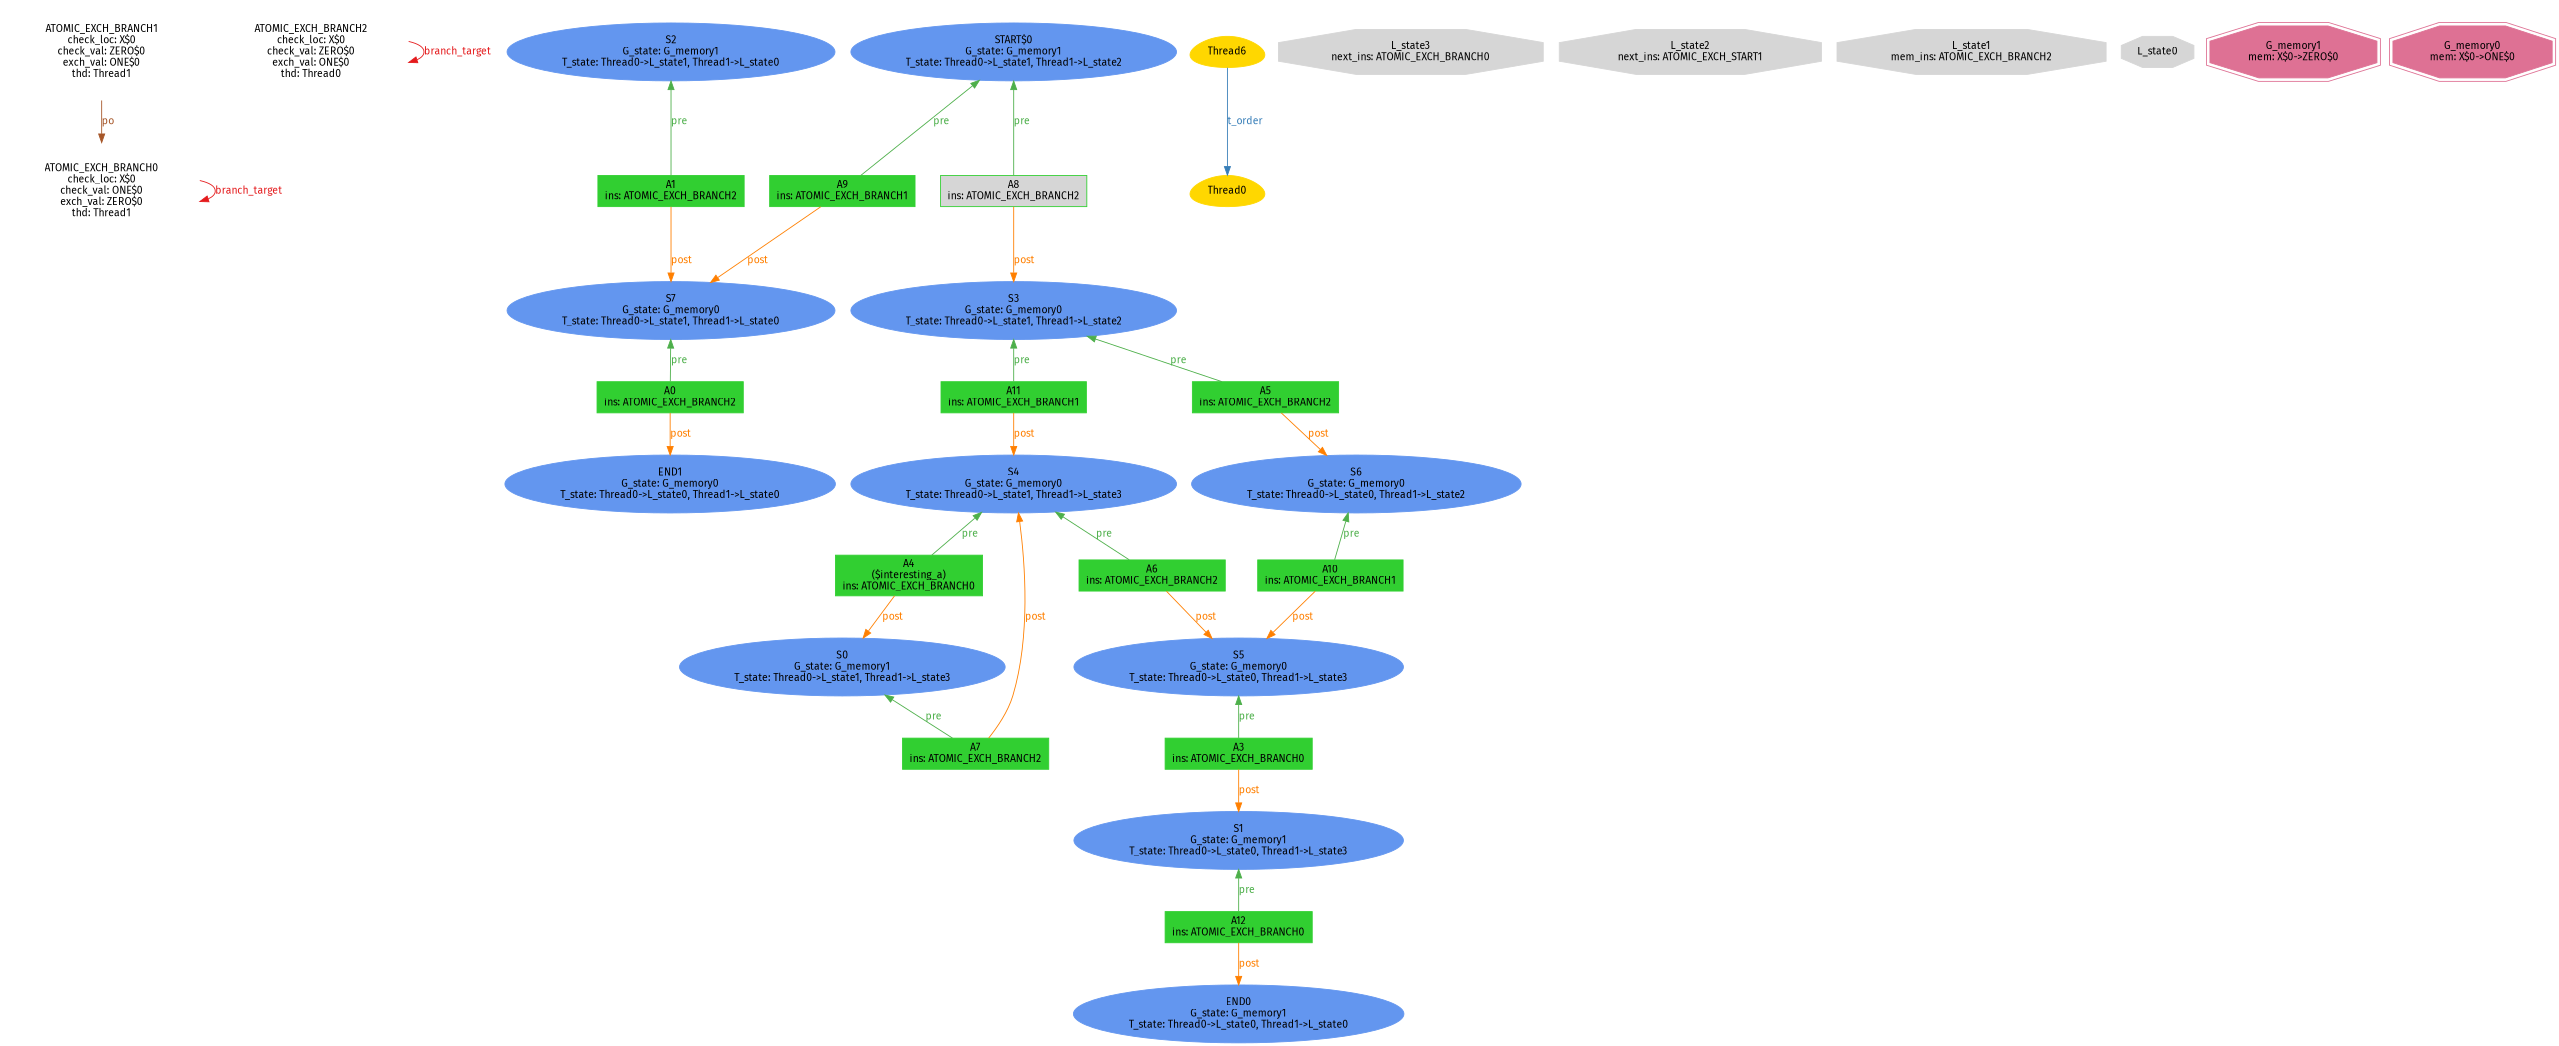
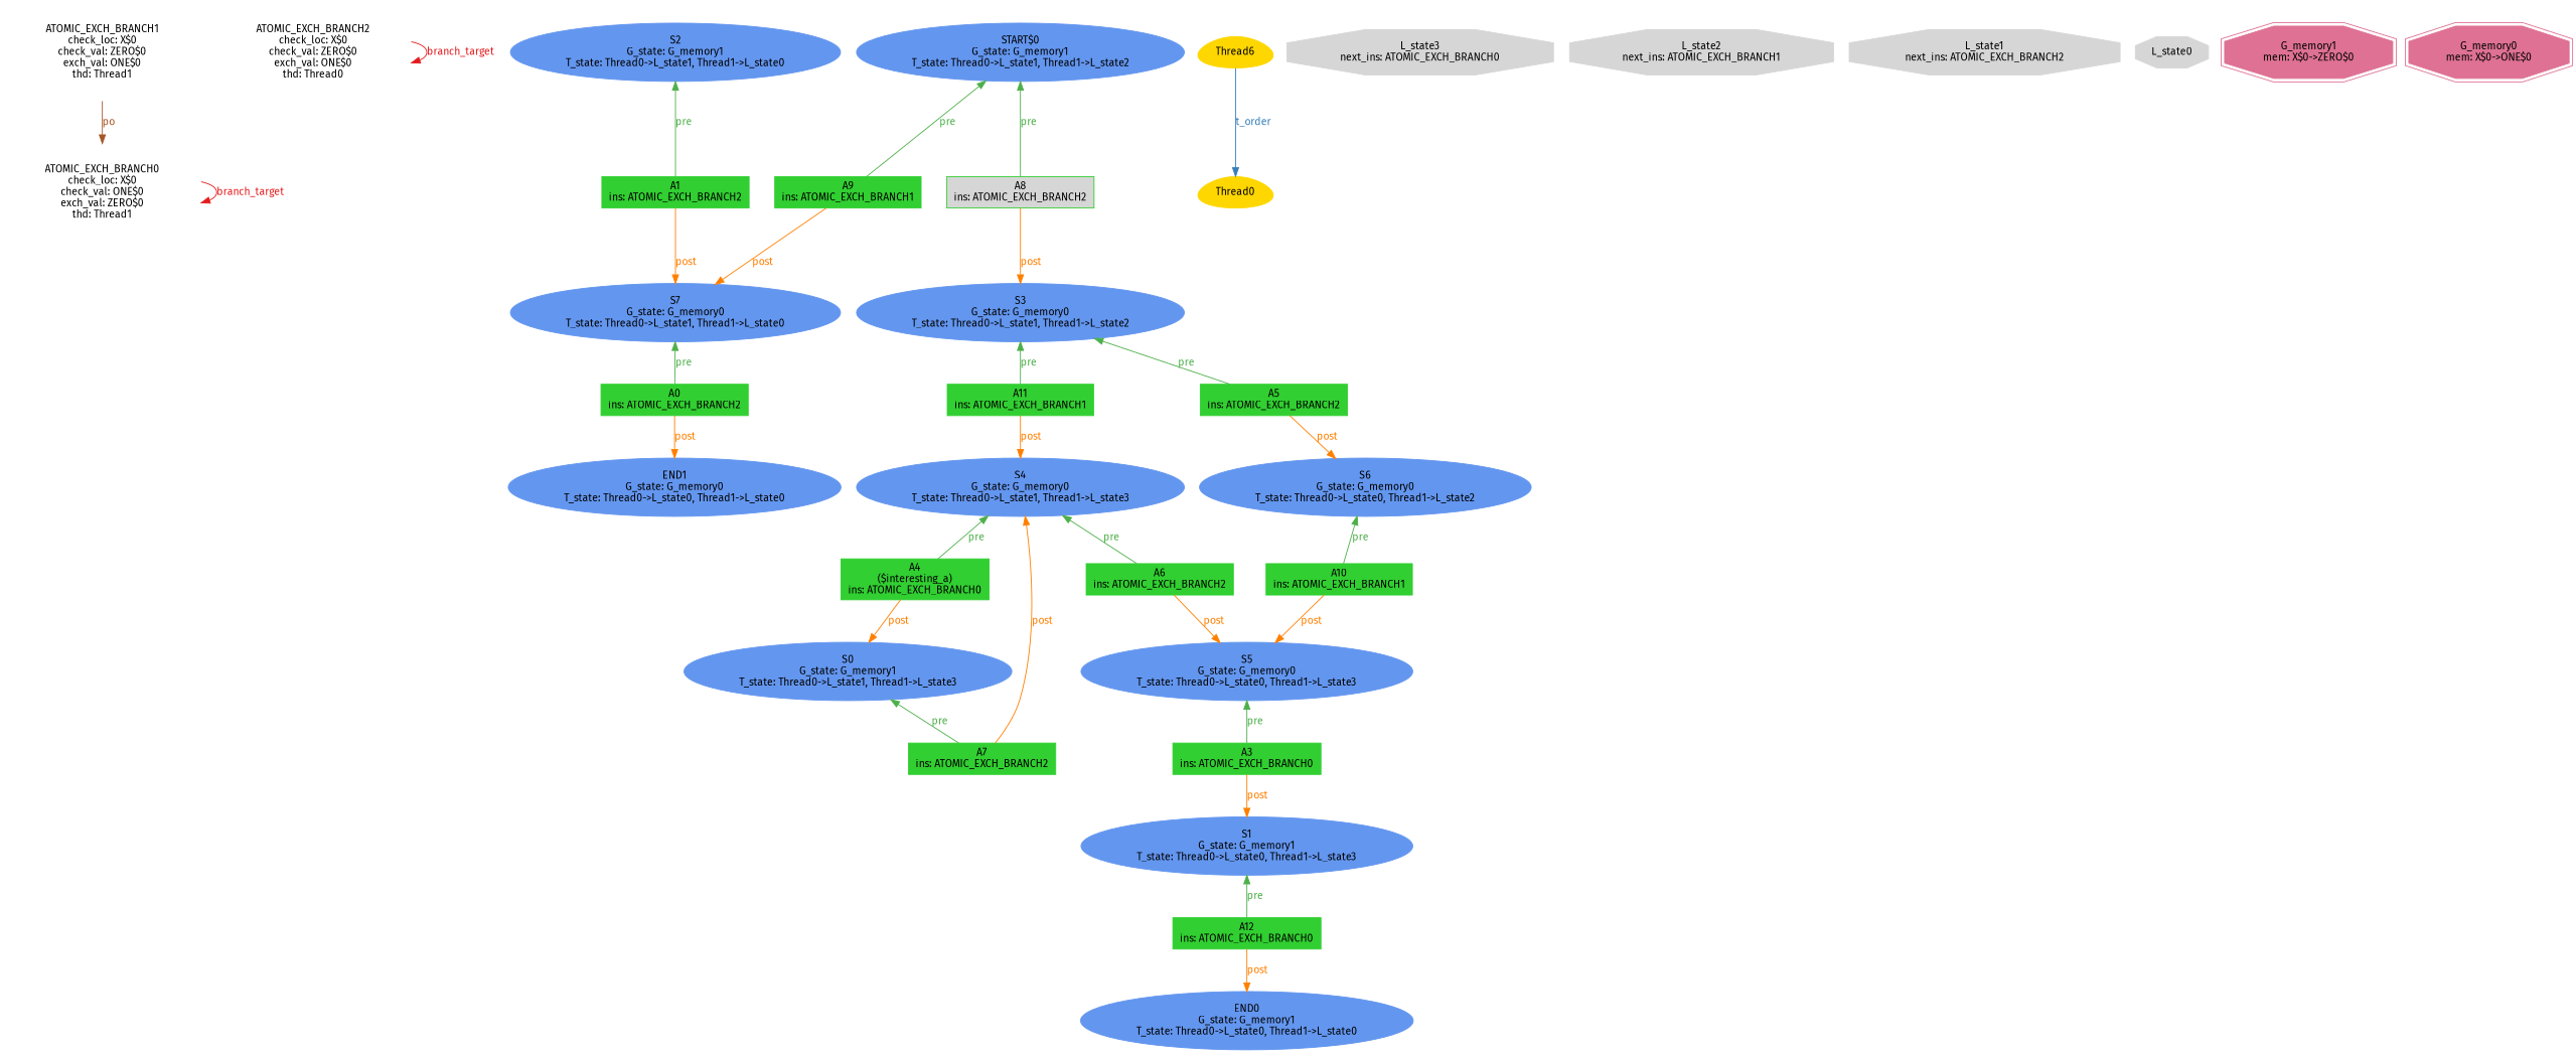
  digraph {
    fontname="Fira Sans"
    fontsize=12
    rankdir=TB
    node [color="#31cf31" fontcolor="#000000" fontname="Fira Sans" fontsize=12 shape=box style="filled, solid"]
    edge [color="#ff7f00" dir=forward fontcolor="#ff7f00" fontname="Fira Sans" fontsize=12 style=solid weight=1]
    n1 [color="#ffffff" label="ATOMIC_EXCH_BRANCH0\ncheck_loc: X$0\ncheck_val: ONE$0\nexch_val: ZERO$0\nthd: Thread1" shape=octagon uuid=ATOMIC_EXCH_BRANCH0]
    n2 [color="#ffffff" label="ATOMIC_EXCH_BRANCH2\ncheck_loc: X$0\ncheck_val: ZERO$0\nexch_val: ONE$0\nthd: Thread0" shape=octagon uuid=ATOMIC_EXCH_BRANCH2]
    n3 [color="#ffffff" label="ATOMIC_EXCH_BRANCH1\ncheck_loc: X$0\ncheck_val: ZERO$0\nexch_val: ONE$0\nthd: Thread1" shape=octagon uuid=ATOMIC_EXCH_BRANCH1]
    n4 [label="A0\nins: ATOMIC_EXCH_BRANCH2" uuid=A0]
    n5 [color="#6396ef" label="END1\nG_state: G_memory0\nT_state: Thread0->L_state0, Thread1->L_state0" shape=ellipse uuid=END1]
    n6 [label="A1\nins: ATOMIC_EXCH_BRANCH2" uuid=A1]
    n7 [color="#6396ef" label="S7\nG_state: G_memory0\nT_state: Thread0->L_state1, Thread1->L_state0" shape=ellipse uuid=S7]
    n8 [color="#6396ef" label="S2\nG_state: G_memory1\nT_state: Thread0->L_state1, Thread1->L_state0" shape=ellipse uuid=S2]
    n9 [label="A3\nins: ATOMIC_EXCH_BRANCH0" uuid=A3]
    n10 [color="#6396ef" label="S1\nG_state: G_memory1\nT_state: Thread0->L_state0, Thread1->L_state3" shape=ellipse uuid=S1]
    n11 [label="A12\nins: ATOMIC_EXCH_BRANCH0" uuid=A12]
    n12 [color="#6396ef" label="END0\nG_state: G_memory1\nT_state: Thread0->L_state0, Thread1->L_state0" shape=ellipse uuid=END0]
    n13 [label="A4\n($interesting_a)\nins: ATOMIC_EXCH_BRANCH0" uuid=A4]
    n14 [color="#6396ef" label="S0\nG_state: G_memory1\nT_state: Thread0->L_state1, Thread1->L_state3" shape=ellipse uuid=S0]
    n15 [label="A7\nins: ATOMIC_EXCH_BRANCH2" uuid=A7]
    n16 [label="A5\nins: ATOMIC_EXCH_BRANCH2" uuid=A5]
    n17 [color="#6396ef" label="S6\nG_state: G_memory0\nT_state: Thread0->L_state0, Thread1->L_state2" shape=ellipse uuid=S6]
    n18 [label="A10\nins: ATOMIC_EXCH_BRANCH1" uuid=A10]
    n19 [color="#6396ef" label="S5\nG_state: G_memory0\nT_state: Thread0->L_state0, Thread1->L_state3" shape=ellipse uuid=S5]
    n20 [label="A6\nins: ATOMIC_EXCH_BRANCH2" uuid=A6]
    n21 [color="#6396ef" label="S4\nG_state: G_memory0\nT_state: Thread0->L_state1, Thread1->L_state3" shape=ellipse uuid=S4]
    n22 [fillcolor="#d6d6d6" label="A8\nins: ATOMIC_EXCH_BRANCH2" uuid=A8]
    n23 [color="#6396ef" label="S3\nG_state: G_memory0\nT_state: Thread0->L_state1, Thread1->L_state2" shape=ellipse uuid=S3]
    n24 [label="A11\nins: ATOMIC_EXCH_BRANCH1" uuid=A11]
    n25 [label="A9\nins: ATOMIC_EXCH_BRANCH1" uuid=A9]
    n26 [color="#6396ef" label="START$0\nG_state: G_memory1\nT_state: Thread0->L_state1, Thread1->L_state2" shape=ellipse uuid="START$0"]
    n27 [color="#ffd700" label=Thread6 shape=egg uuid=Thread1]
    n28 [color="#ffd700" label=Thread0 shape=egg uuid=Thread0]
    n29 [color="#d6d6d6" label="L_state3\nnext_ins: ATOMIC_EXCH_BRANCH0" shape=octagon uuid=L_state3]
-   n30 [color="#d6d6d6" label="L_state2\nnext_ins: ATOMIC_EXCH_START1" shape=octagon uuid=L_state2]
-   n31 [color="#d6d6d6" label="L_state1\nmem_ins: ATOMIC_EXCH_BRANCH2" shape=octagon uuid=L_state1]
+   n30 [color="#d6d6d6" label="L_state2\nnext_ins: ATOMIC_EXCH_BRANCH1" shape=octagon uuid=L_state2]
+   n31 [color="#d6d6d6" label="L_state1\nnext_ins: ATOMIC_EXCH_BRANCH2" shape=octagon uuid=L_state1]
    n32 [color="#d6d6d6" label=L_state0 shape=octagon uuid=L_state0]
    n33 [color="#de7194" label="G_memory1\nmem: X$0->ZERO$0" shape=doubleoctagon uuid=G_memory1]
    n34 [color="#de7194" label="G_memory0\nmem: X$0->ONE$0" shape=doubleoctagon uuid=G_memory0]
    n1 -> n1 [color="#e41a1c" fontcolor="#e41a1c" label=branch_target uuid="<ATOMIC_EXCH_BRANCH0, ATOMIC_EXCH_BRANCH0>"]
    n2 -> n2 [color="#e41a1c" fontcolor="#e41a1c" label=branch_target uuid="<ATOMIC_EXCH_BRANCH2, ATOMIC_EXCH_BRANCH2>"]
    n3 -> n1 [color="#a65628" fontcolor="#a65628" label=po uuid="<ATOMIC_EXCH_BRANCH1, ATOMIC_EXCH_BRANCH0>"]
    n4 -> n5 [label=post uuid="<A0, END1>"]
    n6 -> n7 [label=post uuid="<A1, S7>"]
    n7 -> n4 [color="#4daf4a" dir=back fontcolor="#4daf4a" label=pre uuid="<A0, S7>"]
    n8 -> n6 [color="#4daf4a" dir=back fontcolor="#4daf4a" label=pre uuid="<A1, S2>"]
    n9 -> n10 [label=post uuid="<A3, S1>"]
    n10 -> n11 [color="#4daf4a" dir=back fontcolor="#4daf4a" label=pre uuid="<A12, S1>"]
    n11 -> n12 [label=post uuid="<A12, END0>"]
    n13 -> n14 [label=post uuid="<A4, S0>"]
    n14 -> n15 [color="#4daf4a" dir=back fontcolor="#4daf4a" label=pre uuid="<A7, S0>"]
    n16 -> n17 [label=post uuid="<A5, S6>"]
    n17 -> n18 [color="#4daf4a" dir=back fontcolor="#4daf4a" label=pre uuid="<A10, S6>"]
    n18 -> n19 [label=post uuid="<A10, S5>"]
    n19 -> n9 [color="#4daf4a" dir=back fontcolor="#4daf4a" label=pre uuid="<A3, S5>"]
    n20 -> n19 [label=post uuid="<A6, S5>"]
    n21 -> n13 [color="#4daf4a" dir=back fontcolor="#4daf4a" label=pre uuid="<A4, S4>"]
    n21 -> n15 [dir=back label=post uuid="<A7, S4>"]
    n21 -> n20 [color="#4daf4a" dir=back fontcolor="#4daf4a" label=pre uuid="<A6, S4>"]
    n22 -> n23 [label=post uuid="<A8, S3>"]
    n23 -> n16 [color="#4daf4a" dir=back fontcolor="#4daf4a" label=pre uuid="<A5, S3>"]
    n23 -> n24 [color="#4daf4a" dir=back fontcolor="#4daf4a" label=pre uuid="<A11, S3>"]
    n24 -> n21 [label=post uuid="<A11, S4>"]
    n25 -> n7 [label=post uuid="<A9, S7>"]
    n26 -> n22 [color="#4daf4a" dir=back fontcolor="#4daf4a" label=pre uuid="<A8, START$0>"]
    n26 -> n25 [color="#4daf4a" dir=back fontcolor="#4daf4a" label=pre uuid="<A9, START$0>"]
    n27 -> n28 [color="#377eb8" fontcolor="#377eb8" label=t_order uuid="<Thread1, Thread0>"]
  }
